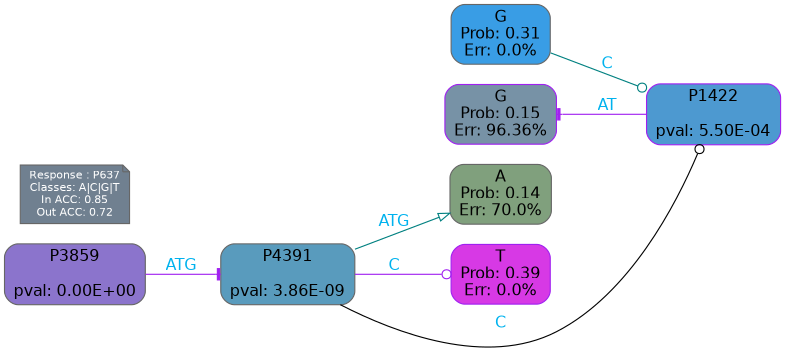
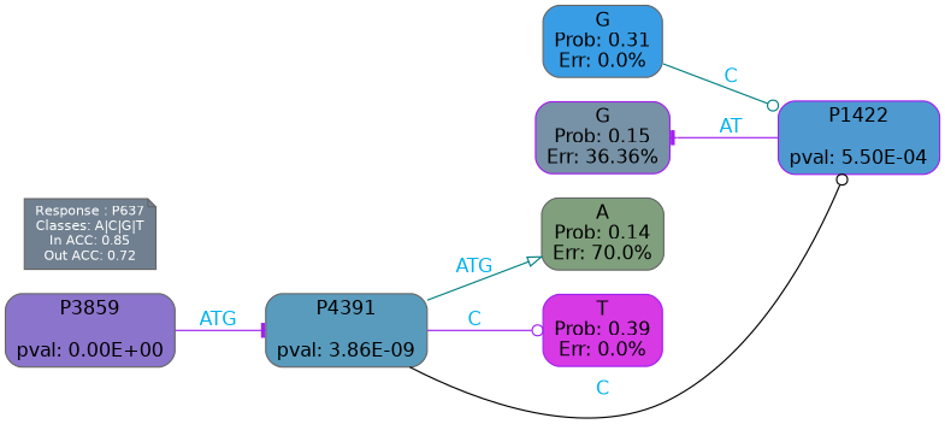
  digraph {
    rankdir=LR
    ranksep=equally
    splines=polylines
    node [color=gray40 fontname=helvetica shape=box style="filled, rounded"]
    edge [arrowhead=odot color=purple fontcolor=deepskyblue2 fontname=helvetica]
    n1 [fillcolor="#80a07d" label="A\nProb: 0.14\nErr: 70.0%"]
-   n2 [color=purple fillcolor="#7792a6" label="G\nProb: 0.15\nErr: 96.36%"]
+   n2 [color=purple fillcolor="#7792a6" label="G\nProb: 0.15\nErr: 36.36%"]
    n3 [fillcolor="#399de5" label="G\nProb: 0.31\nErr: 0.0%"]
    n4 [color=purple fillcolor="#d739e5" label="T\nProb: 0.39\nErr: 0.0%"]
    n5 [align=left fillcolor=slategray fontcolor=white fontsize=10 label="Response : P637\nClasses: A|C|G|T\nIn ACC: 0.85\nOut ACC: 0.72\n" shape=note style=filled]
    n6 [fillcolor="#8b74cc" label="P3859\n\npval: 0.00E+00"]
    n7 [color=purple fillcolor="#4d99d0" label="P1422\n\npval: 5.50E-04"]
    n8 [fillcolor="#599bbd" label="P4391\n\npval: 3.86E-09"]
    subgraph sub_1 {
      rank=same
      n1
      n2
      n3
      n4
    }
    subgraph sub_2 {
      rank=same
      n5
      n6
    }
    n3 -> n7 [color=teal label=C]
    n6 -> n8 [arrowhead=tee label=ATG]
    n7 -> n2 [arrowhead=tee label=AT]
    n8 -> n1 [arrowhead=onormal color=teal label=ATG]
    n8 -> n4 [label=C]
    n8 -> n7 [color=black label=C]
  }
